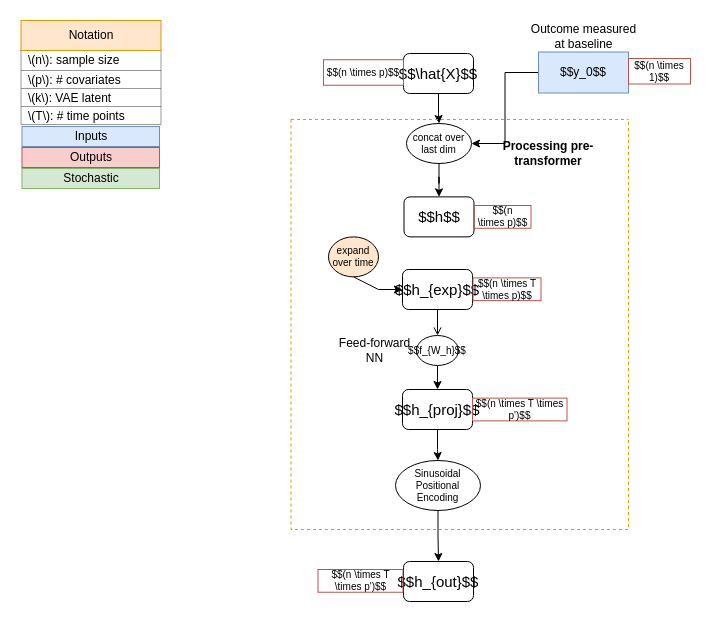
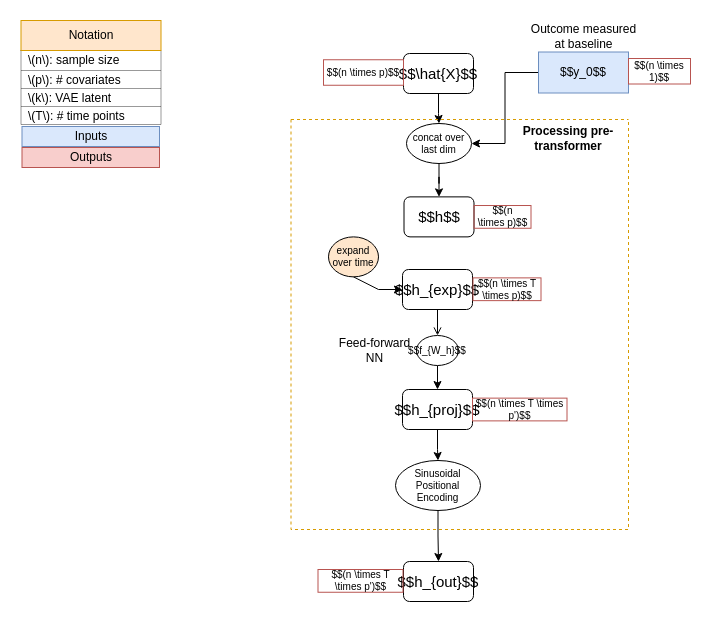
  <mxCell id="0" />
  <mxCell id="1" parent="0" />
  <mxCell id="2" value="" style="edgeStyle=orthogonalEdgeStyle;rounded=0;orthogonalLoop=1;jettySize=auto;html=1;" parent="1" source="3" target="20" edge="1"><mxGeometry relative="1" as="geometry" /></mxCell>
  <mxCell id="3" value="$$\hat{X}$$" style="rounded=1;whiteSpace=wrap;html=1;fontSize=15;" parent="1" vertex="1"><mxGeometry x="403" y="53" width="70" height="40" as="geometry" /></mxCell>
  <mxCell id="4" value="" style="shape=table;startSize=0;container=1;collapsible=0;childLayout=tableLayout;fontSize=11;fillColor=none;strokeColor=default;perimeterSpacing=0;strokeWidth=0.5;opacity=80;" parent="1" vertex="1"><mxGeometry x="20.5" y="50" width="140" height="74" as="geometry" /></mxCell>
  <mxCell id="5" value="" style="shape=tableRow;horizontal=0;startSize=0;swimlaneHead=0;swimlaneBody=0;strokeColor=inherit;top=0;left=0;bottom=0;right=0;collapsible=0;dropTarget=0;fillColor=none;points=[[0,0.5],[1,0.5]];portConstraint=eastwest;fontSize=16;" parent="4" vertex="1"><mxGeometry width="140" height="20" as="geometry" /></mxCell>
  <mxCell id="6" value="\(n\): sample size" style="shape=partialRectangle;html=1;whiteSpace=wrap;connectable=0;strokeColor=inherit;overflow=hidden;fillColor=none;top=0;left=0;bottom=0;right=0;pointerEvents=1;fontSize=12;align=left;spacingLeft=5;" parent="5" vertex="1"><mxGeometry width="140" height="20" as="geometry"><mxRectangle width="140" height="20" as="alternateBounds" /></mxGeometry></mxCell>
  <mxCell id="7" value="" style="shape=tableRow;horizontal=0;startSize=0;swimlaneHead=0;swimlaneBody=0;strokeColor=inherit;top=0;left=0;bottom=0;right=0;collapsible=0;dropTarget=0;fillColor=none;points=[[0,0.5],[1,0.5]];portConstraint=eastwest;fontSize=16;" parent="4" vertex="1"><mxGeometry y="20" width="140" height="18" as="geometry" /></mxCell>
  <mxCell id="8" value="\(p\): # covariates" style="shape=partialRectangle;html=1;whiteSpace=wrap;connectable=0;strokeColor=inherit;overflow=hidden;fillColor=none;top=0;left=0;bottom=0;right=0;pointerEvents=1;fontSize=12;align=left;spacingLeft=5;" parent="7" vertex="1"><mxGeometry width="140" height="18" as="geometry"><mxRectangle width="140" height="18" as="alternateBounds" /></mxGeometry></mxCell>
  <mxCell id="9" style="shape=tableRow;horizontal=0;startSize=0;swimlaneHead=0;swimlaneBody=0;strokeColor=inherit;top=0;left=0;bottom=0;right=0;collapsible=0;dropTarget=0;fillColor=none;points=[[0,0.5],[1,0.5]];portConstraint=eastwest;fontSize=16;" parent="4" vertex="1"><mxGeometry y="38" width="140" height="18" as="geometry" /></mxCell>
  <mxCell id="10" value="\(k\): VAE latent dimension" style="shape=partialRectangle;html=1;whiteSpace=wrap;connectable=0;strokeColor=inherit;overflow=hidden;fillColor=none;top=0;left=0;bottom=0;right=0;pointerEvents=1;fontSize=12;align=left;spacingLeft=5;" parent="9" vertex="1"><mxGeometry width="140" height="18" as="geometry"><mxRectangle width="140" height="18" as="alternateBounds" /></mxGeometry></mxCell>
  <mxCell id="11" style="shape=tableRow;horizontal=0;startSize=0;swimlaneHead=0;swimlaneBody=0;strokeColor=inherit;top=0;left=0;bottom=0;right=0;collapsible=0;dropTarget=0;fillColor=none;points=[[0,0.5],[1,0.5]];portConstraint=eastwest;fontSize=16;" parent="4" vertex="1"><mxGeometry y="56" width="140" height="18" as="geometry" /></mxCell>
  <mxCell id="12" value="\(T\): # time points" style="shape=partialRectangle;html=1;whiteSpace=wrap;connectable=0;strokeColor=inherit;overflow=hidden;fillColor=none;top=0;left=0;bottom=0;right=0;pointerEvents=1;fontSize=12;align=left;spacingLeft=5;" parent="11" vertex="1"><mxGeometry width="140" height="18" as="geometry"><mxRectangle width="140" height="18" as="alternateBounds" /></mxGeometry></mxCell>
  <mxCell id="13" value="Notation" style="text;html=1;align=center;verticalAlign=middle;whiteSpace=wrap;rounded=0;fillColor=#ffe6cc;strokeColor=#d79b00;" parent="1" vertex="1"><mxGeometry x="20.5" y="20" width="140" height="30" as="geometry" /></mxCell>
  <mxCell id="14" value="$$(n \times&amp;nbsp;p)$$" style="text;html=1;align=center;verticalAlign=middle;whiteSpace=wrap;rounded=0;fillColor=none;strokeColor=#b85450;gradientColor=none;fillStyle=auto;shadow=0;fontSize=10;" parent="1" vertex="1"><mxGeometry x="323" y="59.25" width="80" height="25.5" as="geometry" /></mxCell>
  <mxCell id="15" value="" style="edgeStyle=orthogonalEdgeStyle;rounded=0;orthogonalLoop=1;jettySize=auto;html=1;entryX=1;entryY=0.5;entryDx=0;entryDy=0;" parent="1" source="16" target="20" edge="1"><mxGeometry relative="1" as="geometry"><mxPoint x="358" y="178.5" as="targetPoint" /></mxGeometry></mxCell>
  <mxCell id="16" value="$$y_0$$" style="rounded=0;whiteSpace=wrap;html=1;fillColor=#dae8fc;strokeColor=#6c8ebf;" parent="1" vertex="1"><mxGeometry x="538" y="51.5" width="90" height="41" as="geometry" /></mxCell>
  <mxCell id="17" value="$$(n \times 1)$$" style="text;html=1;align=center;verticalAlign=middle;whiteSpace=wrap;rounded=0;fillColor=none;strokeColor=#b85450;gradientColor=none;fillStyle=auto;shadow=0;fontSize=10;" parent="1" vertex="1"><mxGeometry x="628" y="58" width="62" height="25.5" as="geometry" /></mxCell>
  <mxCell id="18" value="&lt;div&gt;$$h_{out}$$&lt;/div&gt;" style="rounded=1;whiteSpace=wrap;html=1;fontSize=15;" parent="1" vertex="1"><mxGeometry x="403" y="561" width="70" height="40" as="geometry" /></mxCell>
  <mxCell id="19" value="" style="edgeStyle=orthogonalEdgeStyle;rounded=0;orthogonalLoop=1;jettySize=auto;html=1;entryX=0.5;entryY=0;entryDx=0;entryDy=0;" parent="1" source="20" target="30" edge="1"><mxGeometry relative="1" as="geometry" /></mxCell>
  <mxCell id="20" value="concat over last dim" style="ellipse;whiteSpace=wrap;html=1;fontSize=10;" parent="1" vertex="1"><mxGeometry x="406" y="123" width="65" height="40" as="geometry" /></mxCell>
  <mxCell id="21" value="Outcome measured at baseline" style="text;html=1;align=center;verticalAlign=middle;whiteSpace=wrap;rounded=0;" parent="1" vertex="1"><mxGeometry x="525.5" y="20.5" width="115" height="30" as="geometry" /></mxCell>
  <mxCell id="22" value="" style="edgeStyle=orthogonalEdgeStyle;rounded=0;orthogonalLoop=1;jettySize=auto;html=1;entryX=0.5;entryY=0;entryDx=0;entryDy=0;" parent="1" source="23" target="18" edge="1"><mxGeometry relative="1" as="geometry"><mxPoint x="438" y="519" as="targetPoint" /></mxGeometry></mxCell>
  <mxCell id="23" value="Sinusoidal Positional Encoding" style="ellipse;whiteSpace=wrap;html=1;fontSize=10;" parent="1" vertex="1"><mxGeometry x="395" y="460" width="85" height="50" as="geometry" /></mxCell>
  <mxCell id="24" value="Inputs" style="rounded=0;whiteSpace=wrap;html=1;fillColor=#dae8fc;strokeColor=#6c8ebf;" parent="1" vertex="1"><mxGeometry x="21.5" y="126" width="137.5" height="20" as="geometry" /></mxCell>
  <mxCell id="25" value="&lt;div&gt;Outputs&lt;/div&gt;" style="rounded=0;whiteSpace=wrap;html=1;fillColor=#f8cecc;strokeColor=#b85450;" parent="1" vertex="1"><mxGeometry x="21.5" y="147" width="137.5" height="20" as="geometry" /></mxCell>
- <mxCell id="26" value="Stochastic" style="rounded=0;whiteSpace=wrap;html=1;fillColor=#d5e8d4;strokeColor=#82b366;" parent="1" vertex="1"><mxGeometry x="21.5" y="168" width="137.5" height="20" as="geometry" /></mxCell>
  <mxCell id="27" value="$$(n \times T \times p')$$" style="text;html=1;align=center;verticalAlign=middle;whiteSpace=wrap;rounded=0;fillColor=none;strokeColor=#b85450;gradientColor=none;fillStyle=auto;shadow=0;fontSize=10;" parent="1" vertex="1"><mxGeometry x="317.5" y="569" width="85" height="22.75" as="geometry" /></mxCell>
  <mxCell id="28" value="" style="swimlane;startSize=0;fillColor=#ffe6cc;strokeColor=#d79b00;dashed=1;" parent="1" vertex="1"><mxGeometry x="290.5" y="119" width="337.5" height="410" as="geometry" /></mxCell>
- <mxCell id="29" value="&lt;b&gt;Processing pre-transformer&lt;/b&gt;" style="text;html=1;align=center;verticalAlign=middle;whiteSpace=wrap;rounded=0;" parent="28" vertex="1"><mxGeometry x="197.5" y="24" width="120" height="20" as="geometry" /></mxCell>
+ <mxCell id="29" value="&lt;b&gt;Processing pre-transformer&lt;/b&gt;" style="text;html=1;align=center;verticalAlign=middle;whiteSpace=wrap;rounded=0;" parent="28" vertex="1"><mxGeometry x="217.5" y="9" width="120" height="20" as="geometry" /></mxCell>
  <mxCell id="30" value="$$h$$" style="rounded=1;whiteSpace=wrap;html=1;fontSize=15;" parent="28" vertex="1"><mxGeometry x="113" y="77.38" width="70" height="40" as="geometry" /></mxCell>
  <mxCell id="31" value="$$(n \times&amp;nbsp;p)$$" style="text;html=1;align=center;verticalAlign=middle;whiteSpace=wrap;rounded=0;fillColor=none;strokeColor=#b85450;gradientColor=none;fillStyle=auto;shadow=0;fontSize=10;" parent="28" vertex="1"><mxGeometry x="183" y="86.01" width="57" height="22.75" as="geometry" /></mxCell>
  <mxCell id="32" value="expand over time" style="ellipse;whiteSpace=wrap;html=1;fontSize=10;fillColor=#ffe6cc;" parent="28" vertex="1"><mxGeometry x="37.5" y="117.38" width="50" height="40" as="geometry" /></mxCell>
  <mxCell id="33" value="" style="edgeStyle=orthogonalEdgeStyle;rounded=0;orthogonalLoop=1;jettySize=auto;html=1;endArrow=open;" parent="28" source="34" target="38" edge="1"><mxGeometry relative="1" as="geometry" /></mxCell>
  <mxCell id="34" value="$$h_{exp}$$" style="rounded=1;whiteSpace=wrap;html=1;fontSize=15;" parent="28" vertex="1"><mxGeometry x="111.5" y="150" width="70" height="40" as="geometry" /></mxCell>
  <mxCell id="35" value="$$(n \times T \times p)$$" style="text;html=1;align=center;verticalAlign=middle;whiteSpace=wrap;rounded=0;fillColor=none;strokeColor=#b85450;gradientColor=none;fillStyle=auto;shadow=0;fontSize=10;" parent="28" vertex="1"><mxGeometry x="182" y="158.38" width="68" height="22.75" as="geometry" /></mxCell>
  <mxCell id="36" value="$$h_{proj}$$" style="rounded=1;whiteSpace=wrap;html=1;fontSize=15;" parent="28" vertex="1"><mxGeometry x="111.5" y="270" width="70" height="40" as="geometry" /></mxCell>
  <mxCell id="37" value="" style="edgeStyle=orthogonalEdgeStyle;rounded=0;orthogonalLoop=1;jettySize=auto;html=1;" parent="28" source="38" target="36" edge="1"><mxGeometry relative="1" as="geometry" /></mxCell>
  <mxCell id="38" value="$$f_{W_h}$$" style="ellipse;whiteSpace=wrap;html=1;fontSize=10;" parent="28" vertex="1"><mxGeometry x="125.5" y="216" width="42" height="30" as="geometry" /></mxCell>
  <mxCell id="39" value="Feed-forward NN" style="text;html=1;align=center;verticalAlign=middle;whiteSpace=wrap;rounded=0;" parent="28" vertex="1"><mxGeometry x="46.5" y="216" width="75" height="30" as="geometry" /></mxCell>
  <mxCell id="40" value="" style="endArrow=classic;html=1;rounded=0;exitX=0.5;exitY=1;exitDx=0;exitDy=0;entryX=0;entryY=0.5;entryDx=0;entryDy=0;" parent="28" source="32" target="34" edge="1"><mxGeometry width="50" height="50" relative="1" as="geometry"><mxPoint x="250" y="256" as="sourcePoint" /><mxPoint x="300" y="206" as="targetPoint" /><Array as="points"><mxPoint x="87.5" y="170" /></Array></mxGeometry></mxCell>
  <mxCell id="41" value="$$(n \times T \times p')$$" style="text;html=1;align=center;verticalAlign=middle;whiteSpace=wrap;rounded=0;fillColor=none;strokeColor=#b85450;gradientColor=none;fillStyle=auto;shadow=0;fontSize=10;" parent="28" vertex="1"><mxGeometry x="181.5" y="278.63" width="94.5" height="22.75" as="geometry" /></mxCell>
  <mxCell id="42" value="" style="edgeStyle=orthogonalEdgeStyle;rounded=0;orthogonalLoop=1;jettySize=auto;html=1;" parent="1" source="36" target="23" edge="1"><mxGeometry relative="1" as="geometry" /></mxCell>
